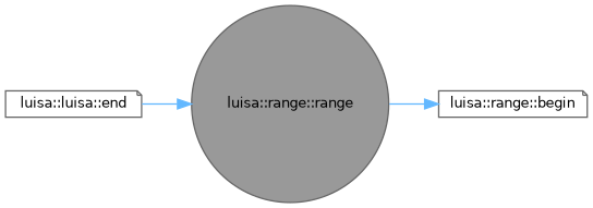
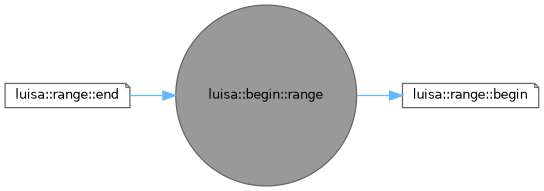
  digraph {
    rankdir=LR
    node [color=grey40 fillcolor=white fontname=Helvetica fontsize=10 shape=note style=filled]
    edge [color=steelblue1 fontname=Helvetica fontsize=10 labelfontname=Helvetica labelfontsize=10 style=solid]
-   n1 [color=gray40 fillcolor=grey60 fontcolor=black height=0.2 label="luisa::range::range" shape=circle width=0.4]
+   n1 [color=gray40 fillcolor=grey60 fontcolor=black height=0.2 label="luisa::begin::range" shape=circle width=0.4]
    n2 [height=0.2 label="luisa::range::begin" width=0.4]
-   n3 [height=0.2 label="luisa::luisa::end" width=0.4]
+   n3 [height=0.2 label="luisa::range::end" width=0.4]
    n1 -> n2
    n3 -> n1
  }
